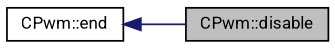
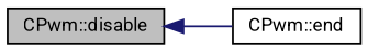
  digraph {
    rankdir=LR
    fontname=Roboto
    node [color=black fontname=Roboto fontsize=10 shape=record style=filled]
    n1 [fillcolor=grey75 fontcolor=black height=0.2 label="CPwm::disable" width=0.4]
    n2 [fillcolor=white height=0.2 label="CPwm::end" width=0.4]
-   n2 -> n1 [color=midnightblue dir=back fontname=Roboto fontsize=10 labelfontname=Helvetica labelfontsize=10 style=solid]
+   n1 -> n2 [color=midnightblue dir=back fontname=Roboto fontsize=10 labelfontname=Helvetica labelfontsize=10 style=solid]
  }
